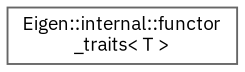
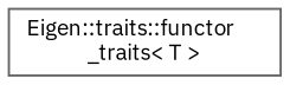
  digraph {
    rankdir=LR
    fontname="IBM Plex Sans"
-   n1 [color=grey40 fillcolor=white fontname="IBM Plex Sans" fontsize=10 height=0.2 label="Eigen::internal::functor\l_traits\< T \>" shape=box style=filled width=0.4]
+   n1 [color=grey40 fillcolor=white fontname="IBM Plex Sans" fontsize=10 height=0.2 label="Eigen::traits::functor\l_traits\< T \>" shape=box style=filled width=0.4]
  }
